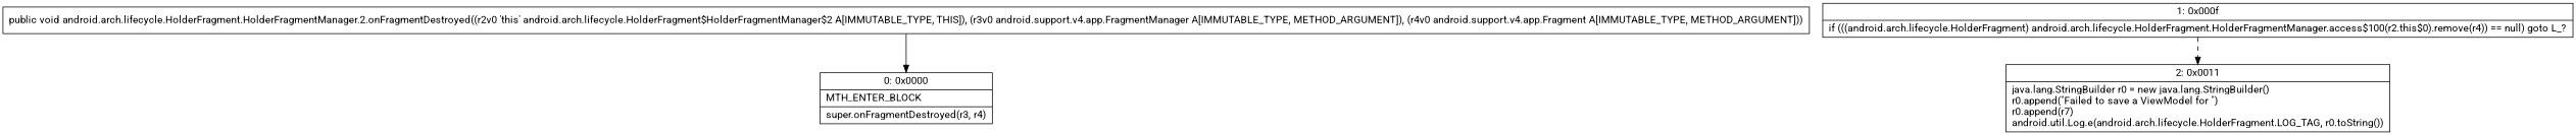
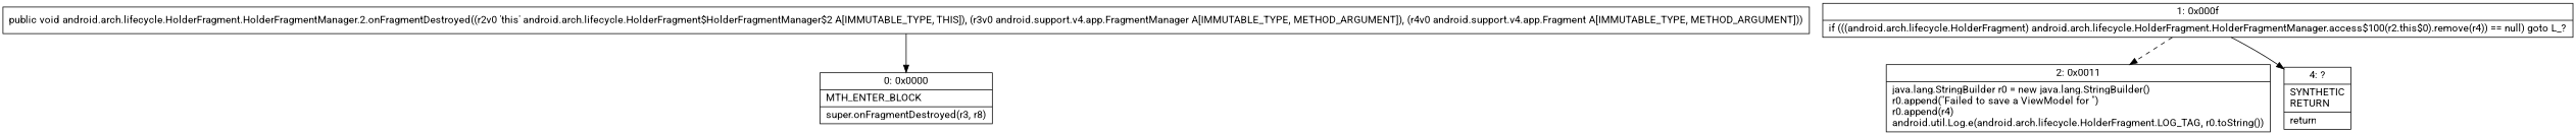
  digraph {
    fontname=Roboto
    node [fontname=Roboto shape=record]
    edge [fontname=Roboto]
-   n1 [label="{0\:\ 0x0000|MTH_ENTER_BLOCK\l|super.onFragmentDestroyed(r3, r4)\l}"]
+   n1 [label="{0\:\ 0x0000|MTH_ENTER_BLOCK\l|super.onFragmentDestroyed(r3, r8)\l}"]
    n2 [label="{1\:\ 0x000f|if (((android.arch.lifecycle.HolderFragment) android.arch.lifecycle.HolderFragment.HolderFragmentManager.access$100(r2.this$0).remove(r4)) == null) goto L_?\l}"]
-   n3 [label="{2\:\ 0x0011|java.lang.StringBuilder r0 = new java.lang.StringBuilder()\lr0.append(\"Failed to save a ViewModel for \")\lr0.append(r7)\landroid.util.Log.e(android.arch.lifecycle.HolderFragment.LOG_TAG, r0.toString())\l}"]
+   n3 [label="{2\:\ 0x0011|java.lang.StringBuilder r0 = new java.lang.StringBuilder()\lr0.append(\"Failed to save a ViewModel for \")\lr0.append(r4)\landroid.util.Log.e(android.arch.lifecycle.HolderFragment.LOG_TAG, r0.toString())\l}"]
+   n4 [label="{4\:\ ?|SYNTHETIC\lRETURN\l|return\l}"]
    n5 [label="{public void android.arch.lifecycle.HolderFragment.HolderFragmentManager.2.onFragmentDestroyed((r2v0 'this' android.arch.lifecycle.HolderFragment$HolderFragmentManager$2 A[IMMUTABLE_TYPE, THIS]), (r3v0 android.support.v4.app.FragmentManager A[IMMUTABLE_TYPE, METHOD_ARGUMENT]), (r4v0 android.support.v4.app.Fragment A[IMMUTABLE_TYPE, METHOD_ARGUMENT])) }"]
    n2 -> n3 [style=dashed]
+   n2 -> n4
    n5 -> n1
  }
